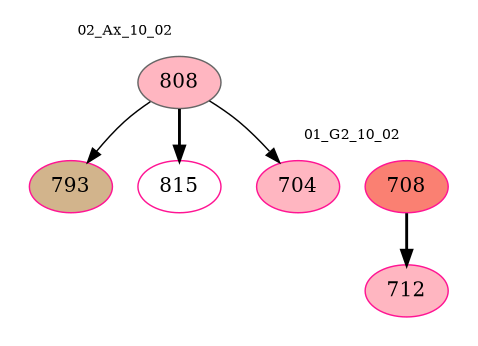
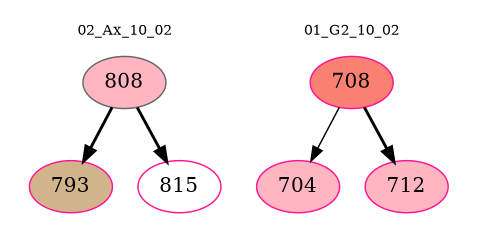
  digraph {
    node [color=deeppink fillcolor=lightpink style=filled]
    edge [color=black style=solid]
    n1 [color=gray40 label=808]
    n2 [fillcolor=tan label=793]
    n3 [fillcolor=white label=815]
    n4 [fillcolor=salmon label=708]
    n5 [label=704]
    n6 [label=712]
    subgraph cluster_1 {
      color=white
      fontsize=10
      label="02_Ax_10_02"
      n1
      n2
      n3
    }
    subgraph cluster_2 {
      color=white
      fontsize=10
      label="01_G2_10_02"
      n4
      n5
      n6
    }
-   n1 -> n2
+   n1 -> n2 [style=bold]
    n1 -> n3 [style=bold]
-   n1 -> n5
+   n4 -> n5
    n4 -> n6 [style=bold]
  }
